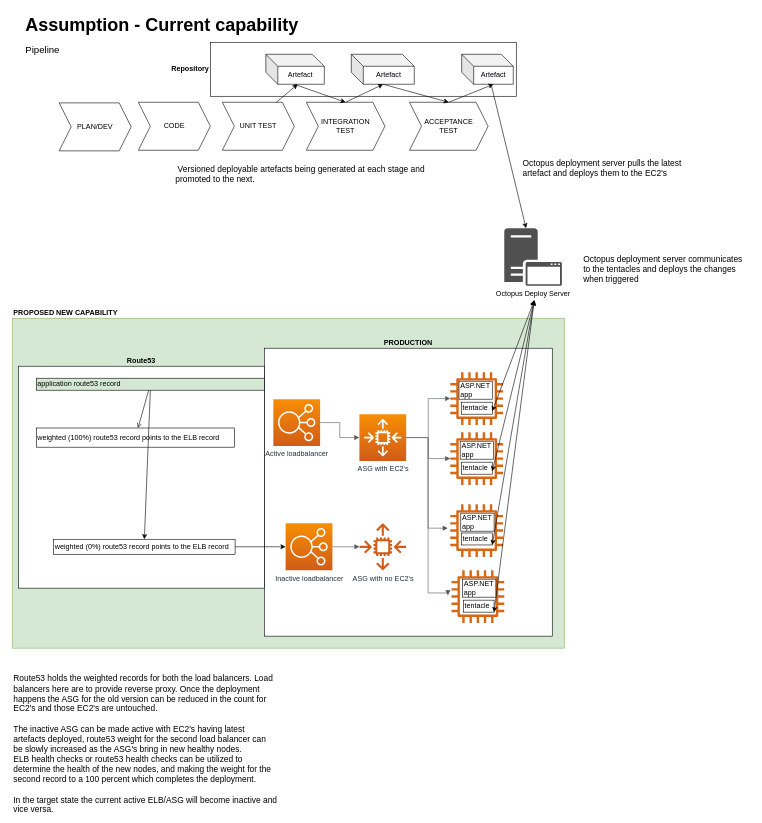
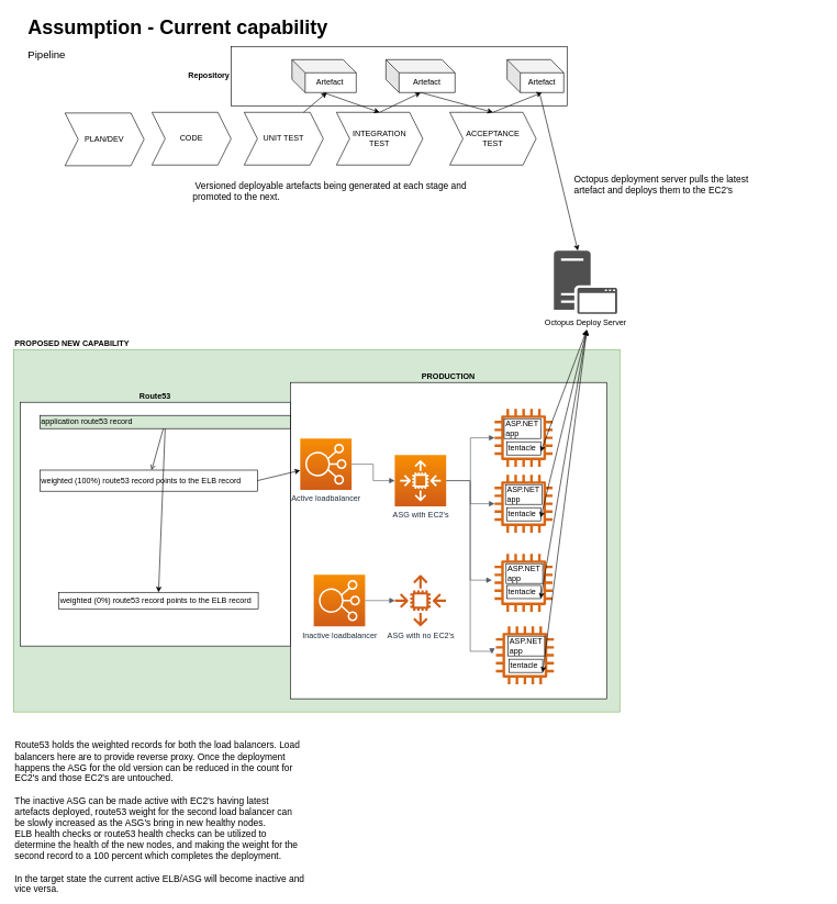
  <mxCell id="0" />
  <mxCell id="1" parent="0" />
  <mxCell id="2" value="PROPOSED NEW CAPABILITY" style="rounded=0;whiteSpace=wrap;html=1;align=left;labelPosition=center;verticalLabelPosition=top;verticalAlign=bottom;fontStyle=1;fillColor=#d5e8d4;strokeColor=#82b366;" vertex="1" parent="1"><mxGeometry x="20" y="530" width="920" height="550" as="geometry" /></mxCell>
  <mxCell id="3" value="PRODUCTION" style="whiteSpace=wrap;html=1;aspect=fixed;align=center;fontStyle=1;labelPosition=center;verticalLabelPosition=top;verticalAlign=bottom;" vertex="1" parent="1"><mxGeometry x="440" y="580" width="480" height="480" as="geometry" /></mxCell>
  <mxCell id="4" value="Repository" style="rounded=0;whiteSpace=wrap;html=1;align=right;labelPosition=left;verticalLabelPosition=middle;verticalAlign=middle;fontStyle=1" vertex="1" parent="1"><mxGeometry x="350" y="70" width="510" height="90" as="geometry" /></mxCell>
  <mxCell id="5" value="Assumption - Current capability" style="text;html=1;resizable=0;points=[];autosize=1;align=left;verticalAlign=top;spacingTop=-4;fontSize=30;fontStyle=1" parent="1" vertex="1"><mxGeometry x="40" y="20" width="470" height="40" as="geometry" /></mxCell>
  <mxCell id="6" value="Pipeline" style="text;html=1;resizable=0;points=[];autosize=1;align=left;verticalAlign=top;spacingTop=-4;fontSize=16" parent="1" vertex="1"><mxGeometry x="40" y="70" width="70" height="20" as="geometry" /></mxCell>
  <mxCell id="7" value="PLAN/DEV&lt;br&gt;" style="shape=step;perimeter=stepPerimeter;whiteSpace=wrap;html=1;fixedSize=1;" vertex="1" parent="1"><mxGeometry x="98" y="171" width="120" height="80" as="geometry" /></mxCell>
  <mxCell id="8" value="CODE" style="shape=step;perimeter=stepPerimeter;whiteSpace=wrap;html=1;fixedSize=1;" vertex="1" parent="1"><mxGeometry x="230" y="170" width="120" height="80" as="geometry" /></mxCell>
  <mxCell id="9" value="UNIT TEST" style="shape=step;perimeter=stepPerimeter;whiteSpace=wrap;html=1;fixedSize=1;" vertex="1" parent="1"><mxGeometry x="370" y="170" width="120" height="80" as="geometry" /></mxCell>
  <mxCell id="10" value="INTEGRATION&lt;br&gt;TEST" style="shape=step;perimeter=stepPerimeter;whiteSpace=wrap;html=1;fixedSize=1;" vertex="1" parent="1"><mxGeometry x="510" y="170" width="131" height="80" as="geometry" /></mxCell>
  <mxCell id="11" value="ACCEPTANCE&lt;br&gt;TEST" style="shape=step;perimeter=stepPerimeter;whiteSpace=wrap;html=1;fixedSize=1;" vertex="1" parent="1"><mxGeometry x="682" y="170" width="131" height="80" as="geometry" /></mxCell>
  <mxCell id="12" value="Artefact&amp;nbsp;" style="shape=cube;whiteSpace=wrap;html=1;boundedLbl=1;backgroundOutline=1;darkOpacity=0.05;darkOpacity2=0.1;" vertex="1" parent="1"><mxGeometry x="442.5" y="90" width="97.5" height="50" as="geometry" /></mxCell>
  <mxCell id="13" value="&#10;&#10;&lt;span style=&quot;color: rgb(0, 0, 0); font-family: helvetica; font-size: 12px; font-style: normal; font-weight: 400; letter-spacing: normal; text-align: center; text-indent: 0px; text-transform: none; word-spacing: 0px; background-color: rgb(248, 249, 250); display: inline; float: none;&quot;&gt;Artefact&lt;/span&gt;&#10;&#10;" style="shape=cube;whiteSpace=wrap;html=1;boundedLbl=1;backgroundOutline=1;darkOpacity=0.05;darkOpacity2=0.1;" vertex="1" parent="1"><mxGeometry x="585" y="90" width="105" height="50" as="geometry" /></mxCell>
  <mxCell id="14" value="&#10;&#10;&lt;span style=&quot;color: rgb(0, 0, 0); font-family: helvetica; font-size: 12px; font-style: normal; font-weight: 400; letter-spacing: normal; text-align: center; text-indent: 0px; text-transform: none; word-spacing: 0px; background-color: rgb(248, 249, 250); display: inline; float: none;&quot;&gt;Artefact&lt;/span&gt;&#10;&#10;" style="shape=cube;whiteSpace=wrap;html=1;boundedLbl=1;backgroundOutline=1;darkOpacity=0.05;darkOpacity2=0.1;" vertex="1" parent="1"><mxGeometry x="769" y="90" width="86" height="50" as="geometry" /></mxCell>
  <mxCell id="15" value="" style="endArrow=classic;html=1;strokeColor=#000000;exitX=0.75;exitY=0;exitDx=0;exitDy=0;entryX=0;entryY=0;entryDx=53;entryDy=50;entryPerimeter=0;" edge="1" parent="1" source="9" target="12"><mxGeometry width="50" height="50" relative="1" as="geometry"><mxPoint x="470" y="240" as="sourcePoint" /><mxPoint x="520" y="190" as="targetPoint" /></mxGeometry></mxCell>
  <mxCell id="16" value="" style="endArrow=classic;html=1;strokeColor=#000000;entryX=0.5;entryY=0;entryDx=0;entryDy=0;" edge="1" parent="1" target="10"><mxGeometry width="50" height="50" relative="1" as="geometry"><mxPoint x="490" y="140" as="sourcePoint" /><mxPoint x="520" y="190" as="targetPoint" /></mxGeometry></mxCell>
  <mxCell id="17" value="" style="endArrow=classic;html=1;strokeColor=#000000;exitX=0.5;exitY=0;exitDx=0;exitDy=0;entryX=0;entryY=0;entryDx=53;entryDy=50;entryPerimeter=0;" edge="1" parent="1" source="10" target="13"><mxGeometry width="50" height="50" relative="1" as="geometry"><mxPoint x="470" y="240" as="sourcePoint" /><mxPoint x="520" y="190" as="targetPoint" /></mxGeometry></mxCell>
  <mxCell id="18" value="" style="endArrow=classic;html=1;strokeColor=#000000;exitX=0;exitY=0;exitDx=53;exitDy=50;entryX=0.5;entryY=0;entryDx=0;entryDy=0;exitPerimeter=0;" edge="1" parent="1" source="13" target="11"><mxGeometry width="50" height="50" relative="1" as="geometry"><mxPoint x="470" y="240" as="sourcePoint" /><mxPoint x="520" y="190" as="targetPoint" /></mxGeometry></mxCell>
  <mxCell id="19" value="" style="endArrow=classic;html=1;strokeColor=#000000;exitX=0.5;exitY=0;exitDx=0;exitDy=0;entryX=0;entryY=0;entryDx=53;entryDy=50;entryPerimeter=0;" edge="1" parent="1" source="11" target="14"><mxGeometry width="50" height="50" relative="1" as="geometry"><mxPoint x="470" y="240" as="sourcePoint" /><mxPoint x="520" y="190" as="targetPoint" /></mxGeometry></mxCell>
  <mxCell id="20" value="&amp;nbsp;Versioned deployable artefacts being generated at each stage and&amp;nbsp; promoted to the next." style="text;html=1;align=left;verticalAlign=top;spacingTop=-4;fontSize=14;labelBackgroundColor=none;whiteSpace=wrap;" vertex="1" parent="1"><mxGeometry x="290" y="270" width="449" height="70" as="geometry" /></mxCell>
  <mxCell id="21" value="Octopus Deploy Server" style="pointerEvents=1;shadow=0;dashed=0;html=1;strokeColor=none;fillColor=#505050;labelPosition=center;verticalLabelPosition=bottom;verticalAlign=top;outlineConnect=0;align=center;shape=mxgraph.office.servers.application_server;" vertex="1" parent="1"><mxGeometry x="840" y="380" width="96" height="96" as="geometry" /></mxCell>
  <mxCell id="22" value="" style="endArrow=classic;html=1;strokeColor=#000000;" edge="1" parent="1" source="14" target="21"><mxGeometry width="50" height="50" relative="1" as="geometry"><mxPoint x="540" y="340" as="sourcePoint" /><mxPoint x="590" y="290" as="targetPoint" /></mxGeometry></mxCell>
  <mxCell id="23" value="Octopus deployment server pulls the latest artefact and deploys them to the EC2's" style="text;html=1;align=left;verticalAlign=top;spacingTop=-4;fontSize=14;labelBackgroundColor=none;whiteSpace=wrap;rotation=0;" vertex="1" parent="1"><mxGeometry x="869" y="260" width="278" height="50" as="geometry" /></mxCell>
  <mxCell id="24" value="" style="outlineConnect=0;fontColor=#232F3E;gradientColor=none;fillColor=#D86613;strokeColor=none;dashed=0;verticalLabelPosition=bottom;verticalAlign=top;align=center;html=1;fontSize=12;fontStyle=0;aspect=fixed;pointerEvents=1;shape=mxgraph.aws4.instance2;" vertex="1" parent="1"><mxGeometry x="750" y="620" width="88" height="88" as="geometry" /></mxCell>
  <mxCell id="25" value="" style="outlineConnect=0;fontColor=#232F3E;gradientColor=none;fillColor=#D86613;strokeColor=none;dashed=0;verticalLabelPosition=bottom;verticalAlign=top;align=center;html=1;fontSize=12;fontStyle=0;aspect=fixed;pointerEvents=1;shape=mxgraph.aws4.instance2;" vertex="1" parent="1"><mxGeometry x="750" y="720" width="88" height="88" as="geometry" /></mxCell>
  <mxCell id="26" value="" style="outlineConnect=0;fontColor=#232F3E;gradientColor=none;fillColor=#D86613;strokeColor=none;dashed=0;verticalLabelPosition=bottom;verticalAlign=top;align=center;html=1;fontSize=12;fontStyle=0;aspect=fixed;pointerEvents=1;shape=mxgraph.aws4.instance2;" vertex="1" parent="1"><mxGeometry x="750" y="840" width="88" height="88" as="geometry" /></mxCell>
  <mxCell id="27" value="" style="outlineConnect=0;fontColor=#232F3E;gradientColor=none;fillColor=#D86613;strokeColor=none;dashed=0;verticalLabelPosition=bottom;verticalAlign=top;align=center;html=1;fontSize=12;fontStyle=0;aspect=fixed;pointerEvents=1;shape=mxgraph.aws4.instance2;" vertex="1" parent="1"><mxGeometry x="752" y="950" width="88" height="88" as="geometry" /></mxCell>
  <mxCell id="28" value="tentacle" style="rounded=0;whiteSpace=wrap;html=1;align=left;" vertex="1" parent="1"><mxGeometry x="769" y="670" width="51" height="20" as="geometry" /></mxCell>
  <mxCell id="29" value="&lt;span&gt;tentacle&lt;/span&gt;" style="rounded=0;whiteSpace=wrap;html=1;align=left;" vertex="1" parent="1"><mxGeometry x="769" y="770" width="51" height="20" as="geometry" /></mxCell>
  <mxCell id="30" value="&lt;span&gt;tentacle&lt;/span&gt;" style="rounded=0;whiteSpace=wrap;html=1;align=left;" vertex="1" parent="1"><mxGeometry x="769" y="888" width="51" height="20" as="geometry" /></mxCell>
  <mxCell id="31" value="&lt;span&gt;tentacle&lt;/span&gt;" style="rounded=0;whiteSpace=wrap;html=1;align=left;" vertex="1" parent="1"><mxGeometry x="772" y="1000" width="51" height="20" as="geometry" /></mxCell>
  <mxCell id="32" value="" style="endArrow=classic;startArrow=classic;html=1;strokeColor=#000000;exitX=1;exitY=0.75;exitDx=0;exitDy=0;" edge="1" parent="1" source="28"><mxGeometry width="50" height="50" relative="1" as="geometry"><mxPoint x="840" y="550" as="sourcePoint" /><mxPoint x="890" y="500" as="targetPoint" /></mxGeometry></mxCell>
  <mxCell id="33" value="" style="endArrow=classic;startArrow=classic;html=1;strokeColor=#000000;exitX=1;exitY=0.75;exitDx=0;exitDy=0;" edge="1" parent="1" source="29"><mxGeometry width="50" height="50" relative="1" as="geometry"><mxPoint x="830" y="695" as="sourcePoint" /><mxPoint x="890" y="500" as="targetPoint" /></mxGeometry></mxCell>
  <mxCell id="34" value="" style="endArrow=classic;startArrow=classic;html=1;strokeColor=#000000;exitX=1;exitY=1;exitDx=0;exitDy=0;" edge="1" parent="1" source="30"><mxGeometry width="50" height="50" relative="1" as="geometry"><mxPoint x="840" y="705" as="sourcePoint" /><mxPoint x="890" y="500" as="targetPoint" /></mxGeometry></mxCell>
  <mxCell id="35" value="" style="endArrow=classic;startArrow=classic;html=1;strokeColor=#000000;exitX=1;exitY=1;exitDx=0;exitDy=0;" edge="1" parent="1" source="31"><mxGeometry width="50" height="50" relative="1" as="geometry"><mxPoint x="850" y="715" as="sourcePoint" /><mxPoint x="890" y="500" as="targetPoint" /></mxGeometry></mxCell>
- <mxCell id="36" value="Octopus deployment server communicates to the tentacles and deploys the changes when triggered" style="text;html=1;align=left;verticalAlign=top;spacingTop=-4;fontSize=14;labelBackgroundColor=none;whiteSpace=wrap;" vertex="1" parent="1"><mxGeometry x="970" y="420" width="278" height="60" as="geometry" /></mxCell>
  <mxCell id="37" value="ASP.NET&lt;br&gt;app" style="rounded=0;whiteSpace=wrap;html=1;align=left;" vertex="1" parent="1"><mxGeometry x="764.5" y="635" width="55.5" height="30" as="geometry" /></mxCell>
  <mxCell id="38" value="ASP.NET&lt;br&gt;app" style="rounded=0;whiteSpace=wrap;html=1;align=left;" vertex="1" parent="1"><mxGeometry x="766.5" y="735" width="55.5" height="30" as="geometry" /></mxCell>
  <mxCell id="39" value="ASP.NET&lt;br&gt;app" style="rounded=0;whiteSpace=wrap;html=1;align=left;" vertex="1" parent="1"><mxGeometry x="767.5" y="855" width="55.5" height="30" as="geometry" /></mxCell>
  <mxCell id="40" value="ASP.NET&lt;br&gt;app" style="rounded=0;whiteSpace=wrap;html=1;align=left;" vertex="1" parent="1"><mxGeometry x="770.5" y="965" width="55.5" height="30" as="geometry" /></mxCell>
  <mxCell id="41" value="ASG with EC2's" style="outlineConnect=0;fontColor=#232F3E;gradientColor=#F78E04;gradientDirection=north;fillColor=#D05C17;strokeColor=#ffffff;dashed=0;verticalLabelPosition=bottom;verticalAlign=top;align=center;html=1;fontSize=12;fontStyle=0;aspect=fixed;shape=mxgraph.aws4.resourceIcon;resIcon=mxgraph.aws4.auto_scaling2;" vertex="1" parent="1"><mxGeometry x="598.5" y="690" width="78" height="78" as="geometry" /></mxCell>
  <mxCell id="42" value="ASG with no EC2's" style="outlineConnect=0;fontColor=#232F3E;gradientColor=none;fillColor=#D05C17;strokeColor=none;dashed=0;verticalLabelPosition=bottom;verticalAlign=top;align=center;html=1;fontSize=12;fontStyle=0;aspect=fixed;pointerEvents=1;shape=mxgraph.aws4.auto_scaling2;" vertex="1" parent="1"><mxGeometry x="598.5" y="872" width="78" height="78" as="geometry" /></mxCell>
  <mxCell id="43" value="Active loadbalancer" style="outlineConnect=0;fontColor=#232F3E;gradientColor=#F78E04;gradientDirection=north;fillColor=#D05C17;strokeColor=#ffffff;dashed=0;verticalLabelPosition=bottom;verticalAlign=top;align=center;html=1;fontSize=12;fontStyle=0;aspect=fixed;shape=mxgraph.aws4.resourceIcon;resIcon=mxgraph.aws4.elastic_load_balancing;" vertex="1" parent="1"><mxGeometry x="455" y="665" width="78" height="78" as="geometry" /></mxCell>
  <mxCell id="44" value="Inactive loadbalancer" style="outlineConnect=0;fontColor=#232F3E;gradientColor=#F78E04;gradientDirection=north;fillColor=#D05C17;strokeColor=#ffffff;dashed=0;verticalLabelPosition=bottom;verticalAlign=top;align=center;html=1;fontSize=12;fontStyle=0;aspect=fixed;shape=mxgraph.aws4.resourceIcon;resIcon=mxgraph.aws4.elastic_load_balancing;" vertex="1" parent="1"><mxGeometry x="475.5" y="872" width="78" height="78" as="geometry" /></mxCell>
  <mxCell id="45" value="" style="edgeStyle=orthogonalEdgeStyle;html=1;endArrow=block;elbow=vertical;startArrow=none;endFill=1;strokeColor=#545B64;rounded=0;" edge="1" parent="1" source="43" target="41"><mxGeometry width="100" relative="1" as="geometry"><mxPoint x="480" y="800" as="sourcePoint" /><mxPoint x="580" y="800" as="targetPoint" /></mxGeometry></mxCell>
  <mxCell id="46" value="" style="edgeStyle=orthogonalEdgeStyle;html=1;endArrow=block;elbow=vertical;startArrow=none;endFill=1;strokeColor=#545B64;rounded=0;" edge="1" parent="1" source="41" target="24"><mxGeometry width="100" relative="1" as="geometry"><mxPoint x="710" y="650" as="sourcePoint" /><mxPoint x="760.5" y="650" as="targetPoint" /></mxGeometry></mxCell>
  <mxCell id="47" value="" style="edgeStyle=orthogonalEdgeStyle;html=1;endArrow=block;elbow=vertical;startArrow=none;endFill=1;strokeColor=#545B64;rounded=0;" edge="1" parent="1" source="41" target="25"><mxGeometry width="100" relative="1" as="geometry"><mxPoint x="710" y="780" as="sourcePoint" /><mxPoint x="760.5" y="780" as="targetPoint" /></mxGeometry></mxCell>
  <mxCell id="48" value="" style="edgeStyle=orthogonalEdgeStyle;html=1;endArrow=block;elbow=vertical;startArrow=none;endFill=1;strokeColor=#545B64;rounded=0;" edge="1" parent="1"><mxGeometry width="100" relative="1" as="geometry"><mxPoint x="713" y="730" as="sourcePoint" /><mxPoint x="746" y="880" as="targetPoint" /><Array as="points"><mxPoint x="713" y="880" /></Array></mxGeometry></mxCell>
  <mxCell id="49" value="" style="edgeStyle=orthogonalEdgeStyle;html=1;endArrow=block;elbow=vertical;startArrow=none;endFill=1;strokeColor=#545B64;rounded=0;" edge="1" parent="1"><mxGeometry width="100" relative="1" as="geometry"><mxPoint x="713" y="730" as="sourcePoint" /><mxPoint x="746" y="992" as="targetPoint" /><Array as="points"><mxPoint x="713" y="988" /><mxPoint x="746" y="988" /></Array></mxGeometry></mxCell>
  <mxCell id="50" value="" style="edgeStyle=orthogonalEdgeStyle;html=1;endArrow=block;elbow=vertical;startArrow=none;endFill=1;strokeColor=#545B64;rounded=0;" edge="1" parent="1" source="44" target="42"><mxGeometry width="100" relative="1" as="geometry"><mxPoint x="558" y="739" as="sourcePoint" /><mxPoint x="608.5" y="739" as="targetPoint" /></mxGeometry></mxCell>
  <mxCell id="51" value="Route53" style="rounded=0;whiteSpace=wrap;html=1;align=center;fontStyle=1;labelPosition=center;verticalLabelPosition=top;verticalAlign=bottom;" vertex="1" parent="1"><mxGeometry x="30" y="610" width="410" height="370" as="geometry" /></mxCell>
  <mxCell id="52" value="application route53 record" style="rounded=0;whiteSpace=wrap;html=1;align=left;fillColor=#d5e8d4;" vertex="1" parent="1"><mxGeometry x="60" y="630" width="380" height="20" as="geometry" /></mxCell>
  <mxCell id="53" value="weighted (100%) route53 record points to the ELB record" style="rounded=0;whiteSpace=wrap;html=1;align=left;" vertex="1" parent="1"><mxGeometry x="60" y="713" width="330" height="32" as="geometry" /></mxCell>
  <mxCell id="54" value="weighted (0%) route53 record points to the ELB record&amp;nbsp;" style="rounded=0;whiteSpace=wrap;html=1;align=left;" vertex="1" parent="1"><mxGeometry x="88.75" y="898.5" width="302.5" height="25" as="geometry" /></mxCell>
  <mxCell id="55" value="" style="endArrow=open;html=1;strokeColor=#000000;" edge="1" parent="1" source="52" target="53"><mxGeometry width="50" height="50" relative="1" as="geometry"><mxPoint x="170" y="840" as="sourcePoint" /><mxPoint x="220" y="790" as="targetPoint" /></mxGeometry></mxCell>
  <mxCell id="56" value="" style="endArrow=classic;html=1;strokeColor=#000000;entryX=0.5;entryY=0;entryDx=0;entryDy=0;" edge="1" parent="1" target="54"><mxGeometry width="50" height="50" relative="1" as="geometry"><mxPoint x="250" y="650" as="sourcePoint" /><mxPoint x="220" y="790" as="targetPoint" /></mxGeometry></mxCell>
- <mxCell id="58" value="" style="endArrow=classic;html=1;strokeColor=#000000;exitX=1;exitY=0.5;exitDx=0;exitDy=0;" edge="1" parent="1" source="54" target="44"><mxGeometry width="50" height="50" relative="1" as="geometry"><mxPoint x="170" y="840" as="sourcePoint" /><mxPoint x="220" y="790" as="targetPoint" /></mxGeometry></mxCell>
+ <mxCell id="57" value="" style="endArrow=classic;html=1;strokeColor=#000000;exitX=1;exitY=0.5;exitDx=0;exitDy=0;" edge="1" parent="1" source="53" target="43"><mxGeometry width="50" height="50" relative="1" as="geometry"><mxPoint x="170" y="840" as="sourcePoint" /><mxPoint x="220" y="790" as="targetPoint" /></mxGeometry></mxCell>
  <mxCell id="59" value="Route53 holds the weighted records for both the load balancers. Load balancers here are to provide reverse proxy. Once the deployment happens the ASG for the old version can be reduced in the count for EC2's and those EC2's are untouched.&lt;br&gt;&amp;nbsp;&lt;br&gt;The inactive ASG can be made active with EC2's having latest artefacts deployed, route53 weight for the second load balancer can be slowly increased as the ASG's bring in new healthy nodes.&lt;br&gt;ELB health checks or route53 health checks can be utilized to determine the health of the new nodes, and making the weight for the second record to a 100 percent which completes the deployment.&lt;br&gt;&lt;br&gt;In the target state the current active ELB/ASG will become inactive and vice versa." style="text;html=1;align=left;verticalAlign=top;spacingTop=-4;fontSize=14;labelBackgroundColor=none;whiteSpace=wrap;" vertex="1" parent="1"><mxGeometry x="20" y="1120" width="442" height="230" as="geometry" /></mxCell>
